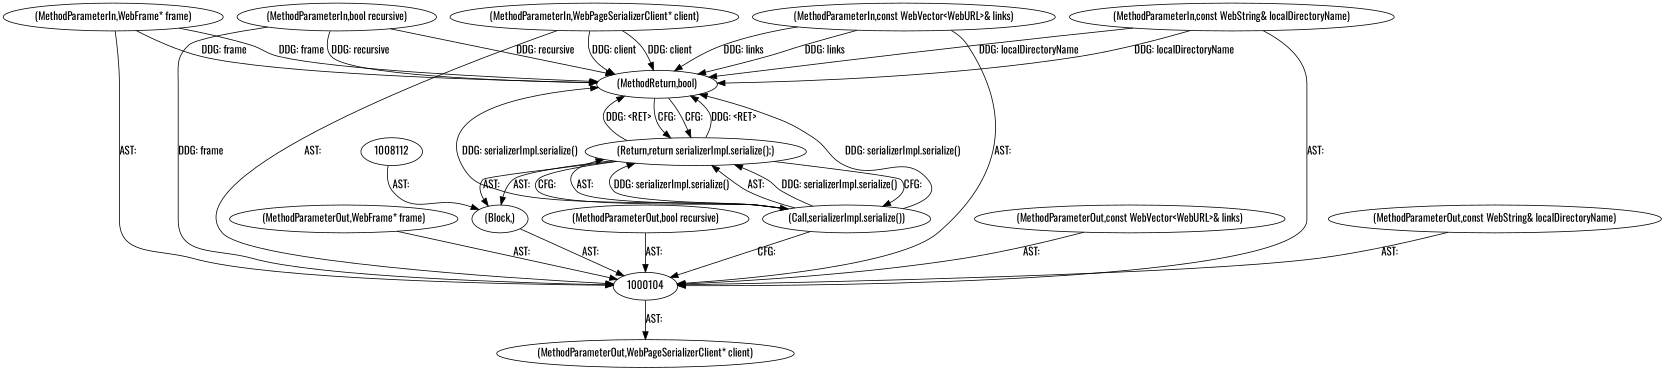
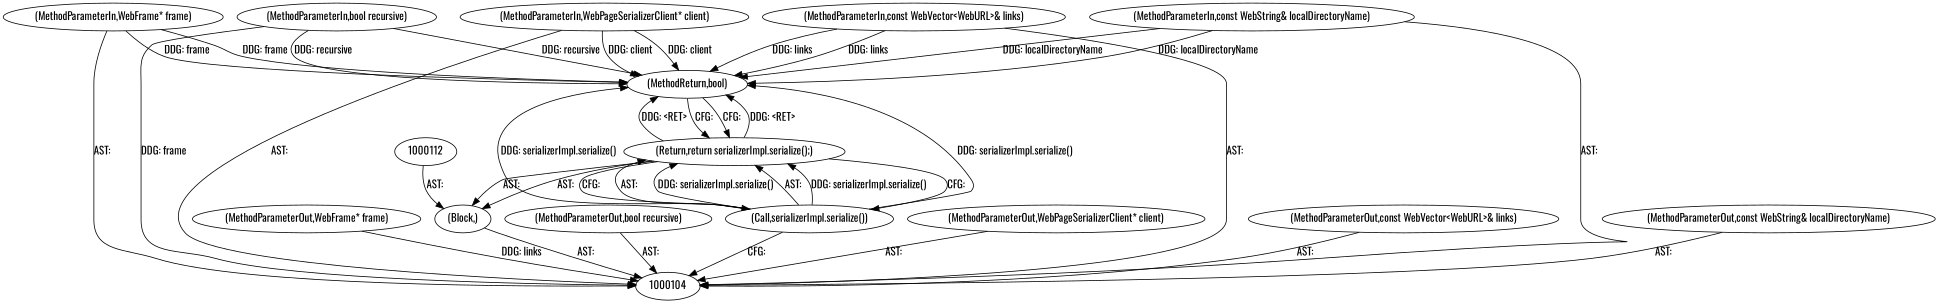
  digraph {
    fontname=Oswald
    node [fontname=Oswald]
    edge [fontname=Oswald]
    n1 [label="(MethodReturn,bool)"]
    n2 [label="(Return,return serializerImpl.serialize();)"]
    n3 [label="(Call,serializerImpl.serialize())"]
    n4 [label="(Block,)"]
    n5 [label="(MethodParameterIn,WebFrame* frame)"]
    1000104
    n7 [label="(MethodParameterOut,WebFrame* frame)"]
    n8 [label="(MethodParameterIn,bool recursive)"]
    n9 [label="(MethodParameterOut,bool recursive)"]
    n10 [label="(MethodParameterIn,WebPageSerializerClient* client)"]
    n11 [label="(MethodParameterOut,WebPageSerializerClient* client)"]
    n12 [label="(MethodParameterIn,const WebVector<WebURL>& links)"]
    n13 [label="(MethodParameterOut,const WebVector<WebURL>& links)"]
    n14 [label="(MethodParameterIn,const WebString& localDirectoryName)"]
    n15 [label="(MethodParameterOut,const WebString& localDirectoryName)"]
-   1000112 [label=1008112]
+   1000112
    n1 -> n2 [label="CFG: "]
    n1 -> n2 [label="CFG: "]
    n2 -> n1 [label="DDG: <RET>"]
    n2 -> n1 [label="DDG: <RET>"]
    n2 -> n3 [label="CFG: "]
    n2 -> n3 [label="CFG: "]
    n2 -> n4 [label="AST: "]
    n2 -> n4 [label="AST: "]
    n3 -> n1 [label="DDG: serializerImpl.serialize()"]
    n3 -> n1 [label="DDG: serializerImpl.serialize()"]
    n3 -> n2 [label="AST: "]
    n3 -> n2 [label="DDG: serializerImpl.serialize()"]
    n3 -> n2 [label="AST: "]
    n3 -> n2 [label="DDG: serializerImpl.serialize()"]
    n3 -> 1000104 [label="CFG: "]
    n4 -> 1000104 [label="AST: "]
    n5 -> n1 [label="DDG: frame"]
    n5 -> n1 [label="DDG: frame"]
    n5 -> 1000104 [label="AST: "]
-   n7 -> 1000104 [label="AST: "]
+   n7 -> 1000104 [label="DDG: links"]
    n8 -> n1 [label="DDG: recursive"]
    n8 -> n1 [label="DDG: recursive"]
    n8 -> 1000104 [label="DDG: frame"]
    n9 -> 1000104 [label="AST: "]
    n10 -> n1 [label="DDG: client"]
    n10 -> n1 [label="DDG: client"]
    n10 -> 1000104 [label="AST: "]
-   1000104 -> n11 [label="AST: "]
+   n11 -> 1000104 [label="AST: "]
    n12 -> n1 [label="DDG: links"]
    n12 -> n1 [label="DDG: links"]
    n12 -> 1000104 [label="AST: "]
    n13 -> 1000104 [label="AST: "]
    n14 -> n1 [label="DDG: localDirectoryName"]
    n14 -> n1 [label="DDG: localDirectoryName"]
    n14 -> 1000104 [label="AST: "]
    n15 -> 1000104 [label="AST: "]
    1000112 -> n4 [label="AST: "]
  }
